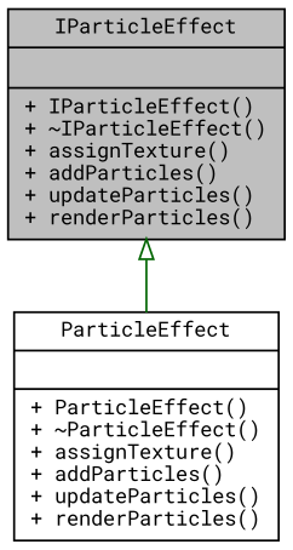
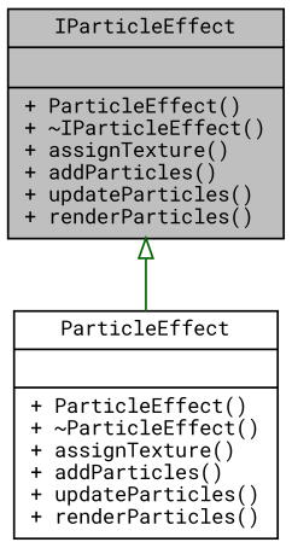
  digraph {
    fontname="Roboto Mono"
    node [color=black fontname="Roboto Mono" fontsize=10 shape=record style=filled]
-   n1 [fillcolor=grey75 fontcolor=black height=0.2 label="{IParticleEffect\n||+ IParticleEffect()\l+ ~IParticleEffect()\l+ assignTexture()\l+ addParticles()\l+ updateParticles()\l+ renderParticles()\l}" width=0.4]
+   n1 [fillcolor=grey75 fontcolor=black height=0.2 label="{IParticleEffect\n||+ ParticleEffect()\l+ ~IParticleEffect()\l+ assignTexture()\l+ addParticles()\l+ updateParticles()\l+ renderParticles()\l}" width=0.4]
    n2 [fillcolor=white height=0.2 label="{ParticleEffect\n||+ ParticleEffect()\l+ ~ParticleEffect()\l+ assignTexture()\l+ addParticles()\l+ updateParticles()\l+ renderParticles()\l}" width=0.4]
    n1 -> n2 [arrowtail=onormal color=darkgreen dir=back fontname="Roboto Mono" fontsize=10 labelfontname=Helvetica labelfontsize=10 style=solid]
  }
